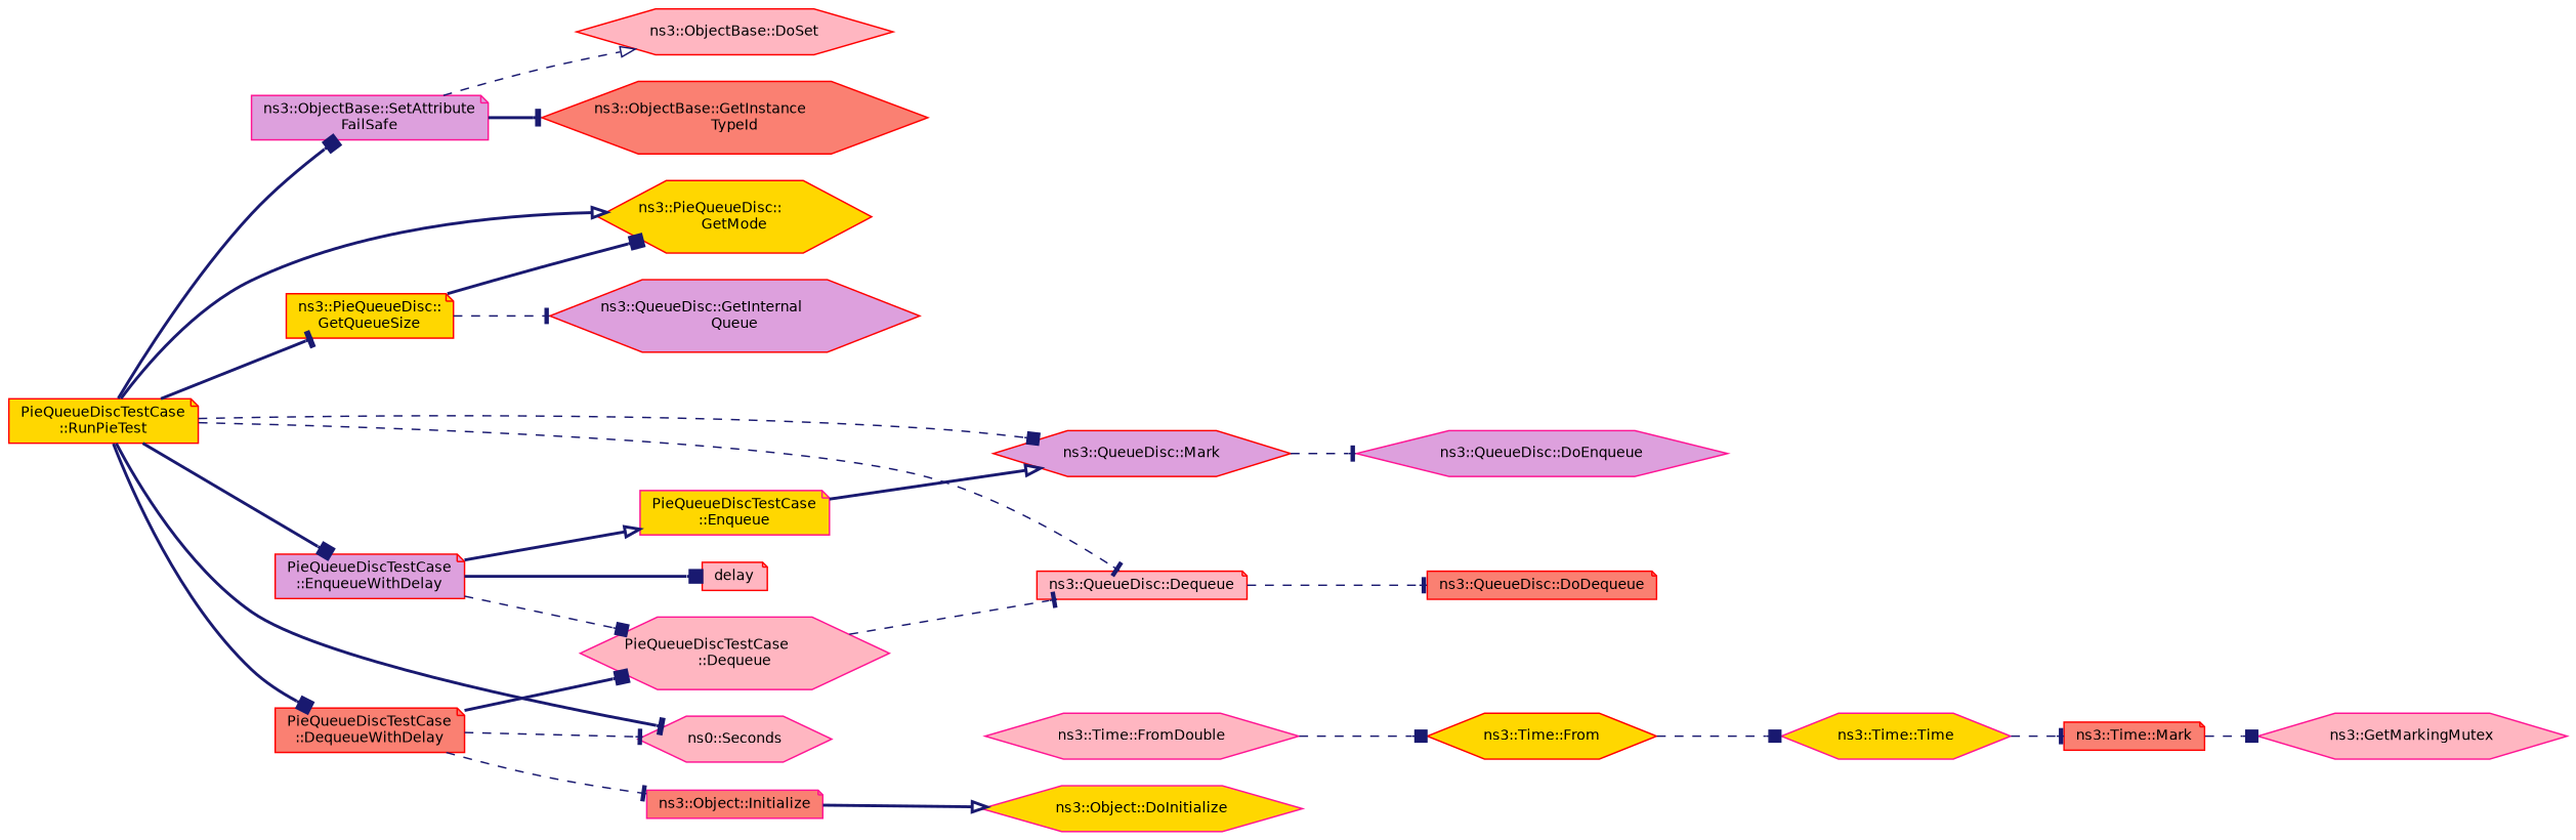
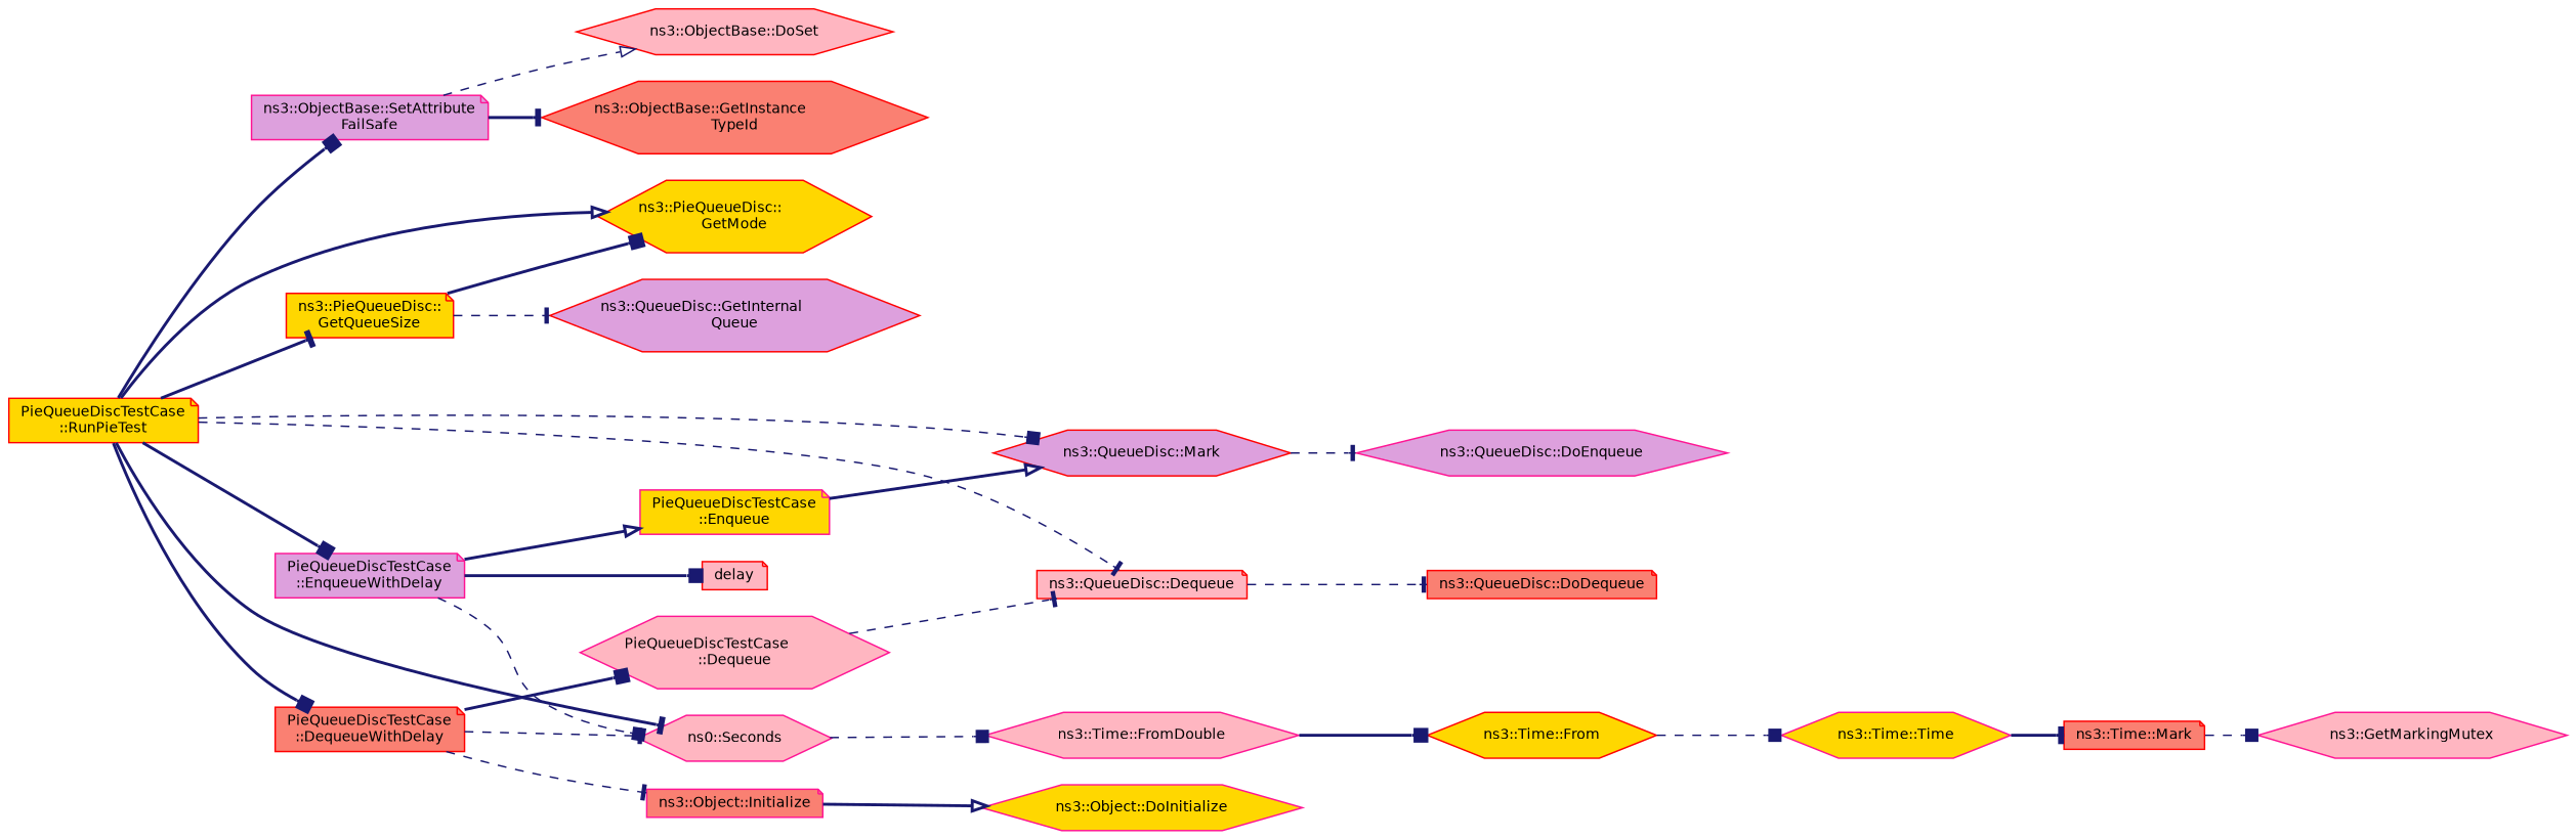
  digraph {
    rankdir=LR
    node [color=red fillcolor=gold fontname=Helvetica fontsize=10 shape=hexagon style=filled]
    edge [arrowhead=box color=midnightblue fontname=Helvetica fontsize=10 labelfontname=Helvetica labelfontsize=10 style=bold]
    n1 [fontcolor=black height=0.2 label="PieQueueDiscTestCase\l::RunPieTest" shape=note width=0.4]
    n2 [color=deeppink fillcolor=plum height=0.2 label="ns3::ObjectBase::SetAttribute\lFailSafe" shape=note width=0.4]
    n3 [height=0.2 label="ns3::PieQueueDisc::\lGetMode" width=0.4]
    n4 [height=0.2 label="ns3::PieQueueDisc::\lGetQueueSize" shape=note width=0.4]
    n5 [fillcolor=plum height=0.2 label="ns3::QueueDisc::Mark" width=0.4]
    n6 [fillcolor=lightpink height=0.2 label="ns3::QueueDisc::Dequeue" shape=note width=0.4]
    n7 [color=deeppink fillcolor=lightpink height=0.2 label="ns0::Seconds" width=0.4]
-   n8 [fillcolor=plum height=0.2 label="PieQueueDiscTestCase\l::EnqueueWithDelay" shape=note width=0.4]
+   n8 [color=deeppink fillcolor=plum height=0.2 label="PieQueueDiscTestCase\l::EnqueueWithDelay" shape=note width=0.4]
    n9 [fillcolor=salmon height=0.2 label="PieQueueDiscTestCase\l::DequeueWithDelay" shape=note width=0.4]
    n10 [fillcolor=salmon height=0.2 label="ns3::ObjectBase::GetInstance\lTypeId" width=0.4]
    n11 [fillcolor=lightpink height=0.2 label="ns3::ObjectBase::DoSet" width=0.4]
    n12 [color=deeppink fillcolor=salmon height=0.2 label="ns3::Object::Initialize" shape=note width=0.4]
    n13 [color=deeppink height=0.2 label="ns3::Object::DoInitialize" width=0.4]
    n14 [fillcolor=plum height=0.2 label="ns3::QueueDisc::GetInternal\lQueue" width=0.4]
    n15 [color=deeppink fillcolor=plum height=0.2 label="ns3::QueueDisc::DoEnqueue" width=0.4]
    n16 [fillcolor=salmon height=0.2 label="ns3::QueueDisc::DoDequeue" shape=note width=0.4]
    n17 [color=deeppink fillcolor=lightpink height=0.2 label="ns3::Time::FromDouble" width=0.4]
    n18 [fillcolor=lightpink height=0.2 label=delay shape=note width=0.4]
    n19 [color=deeppink height=0.2 label="PieQueueDiscTestCase\l::Enqueue" shape=note width=0.4]
    n20 [color=deeppink fillcolor=lightpink height=0.2 label="PieQueueDiscTestCase\l::Dequeue" width=0.4]
    n21 [height=0.2 label="ns3::Time::From" width=0.4]
    n22 [color=deeppink height=0.2 label="ns3::Time::Time" width=0.4]
    n23 [fillcolor=salmon height=0.2 label="ns3::Time::Mark" shape=note width=0.4]
    n24 [color=deeppink fillcolor=lightpink height=0.2 label="ns3::GetMarkingMutex" width=0.4]
    n1 -> n2
    n1 -> n3 [arrowhead=onormal]
    n1 -> n4 [arrowhead=tee]
    n1 -> n5 [style=dashed]
    n1 -> n6 [arrowhead=tee style=dashed]
    n1 -> n7 [arrowhead=tee]
    n1 -> n8
    n1 -> n9
    n2 -> n10 [arrowhead=tee]
    n2 -> n11 [arrowhead=onormal style=dashed]
    n4 -> n3
    n4 -> n14 [arrowhead=tee style=dashed]
    n5 -> n15 [arrowhead=tee style=dashed]
    n6 -> n16 [arrowhead=tee style=dashed]
-   n8 -> n20 [style=dashed]
+   n7 -> n17 [style=dashed]
+   n8 -> n7 [style=dashed]
    n8 -> n18
    n8 -> n19 [arrowhead=onormal]
    n9 -> n7 [arrowhead=tee style=dashed]
    n9 -> n12 [arrowhead=tee style=dashed]
    n9 -> n20
    n12 -> n13 [arrowhead=onormal]
-   n17 -> n21 [style=dashed]
+   n17 -> n21
    n19 -> n5 [arrowhead=onormal]
    n20 -> n6 [arrowhead=tee style=dashed]
    n21 -> n22 [style=dashed]
-   n22 -> n23 [arrowhead=tee style=dashed]
+   n22 -> n23 [arrowhead=tee]
    n23 -> n24 [style=dashed]
  }
